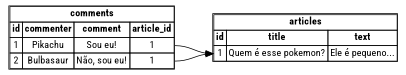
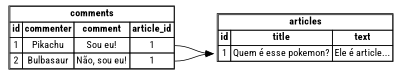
  digraph {
    rankdir=LR
    fontname="Roboto Condensed"
    node [shape=plaintext fontname="Roboto Condensed"]
    edge [headport=a1 fontname="Roboto Condensed"]
-   n1 [label=<       <table cellspacing="0">         <tr><td colspan="3"><b>articles</b></td></tr>         <tr><td><b>id</b></td><td><b>title</b></td><td><b>text</b></td></tr>         <tr><td port="a1">1</td><td>Quem é esse pokemon?</td><td>Ele é pequeno...</td></tr>       </table>     >]
+   n1 [label=<       <table cellspacing="0">         <tr><td colspan="3"><b>articles</b></td></tr>         <tr><td><b>id</b></td><td><b>title</b></td><td><b>text</b></td></tr>         <tr><td port="a1">1</td><td>Quem é esse pokemon?</td><td>Ele é article...</td></tr>       </table>     >]
    n2 [label=<       <table cellspacing="0">         <tr><td colspan="4"><b>comments</b></td></tr>         <tr><td><b>id</b></td><td><b>commenter</b></td><td><b>comment</b></td><td><b>article_id</b></td></tr>         <tr><td>1</td><td>Pikachu</td><td>Sou eu!</td><td port="c1">1</td></tr>         <tr><td>2</td><td>Bulbasaur</td><td>Não, sou eu!</td><td port="c2">1</td></tr>       </table>     >]
    n2 -> n1 [tailport=c1]
    n2 -> n1 [tailport=c2]
  }
